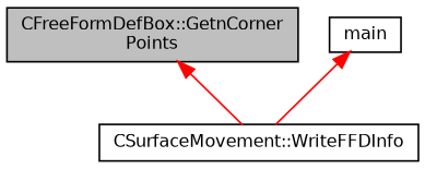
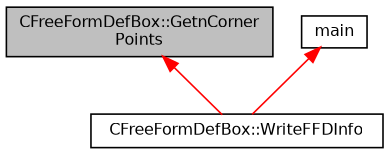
  digraph {
    rankdir=TB
    node [color=black fillcolor=white fontname=Helvetica fontsize=10 shape=record style=filled]
    edge [color=red dir=back fontname=Helvetica fontsize=10 labelfontname=Helvetica labelfontsize=10 style=solid]
    n1 [fillcolor=grey75 fontcolor=black height=0.2 label="CFreeFormDefBox::GetnCorner\lPoints" width=0.4]
-   n2 [height=0.2 label="CSurfaceMovement::WriteFFDInfo" width=0.4]
+   n2 [height=0.2 label="CFreeFormDefBox::WriteFFDInfo" width=0.4]
    n3 [height=0.2 label=main width=0.4]
    n1 -> n2
    n3 -> n2
  }
